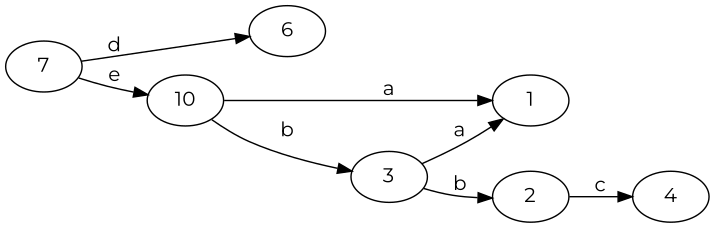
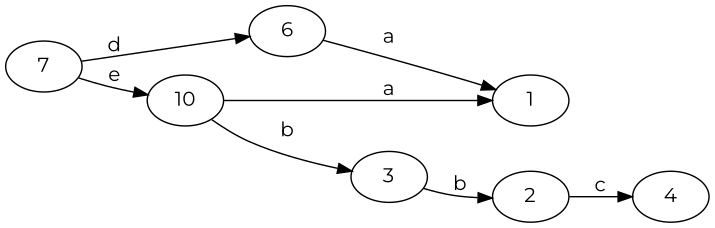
  strict digraph {
    fontname=Montserrat
    rankdir=LR
    node [fontname=Montserrat]
    edge [fontname=Montserrat]
    n1 [label=7]
    6
    10
    1
    3
    2
    4
    n1 -> 6 [label=d]
    n1 -> 10 [label=e]
    10 -> 1 [label=a]
    10 -> 3 [label=b]
-   3 -> 1 [label=a]
+   6 -> 1 [label=a]
    3 -> 2 [label=b]
    2 -> 4 [label=c]
  }
